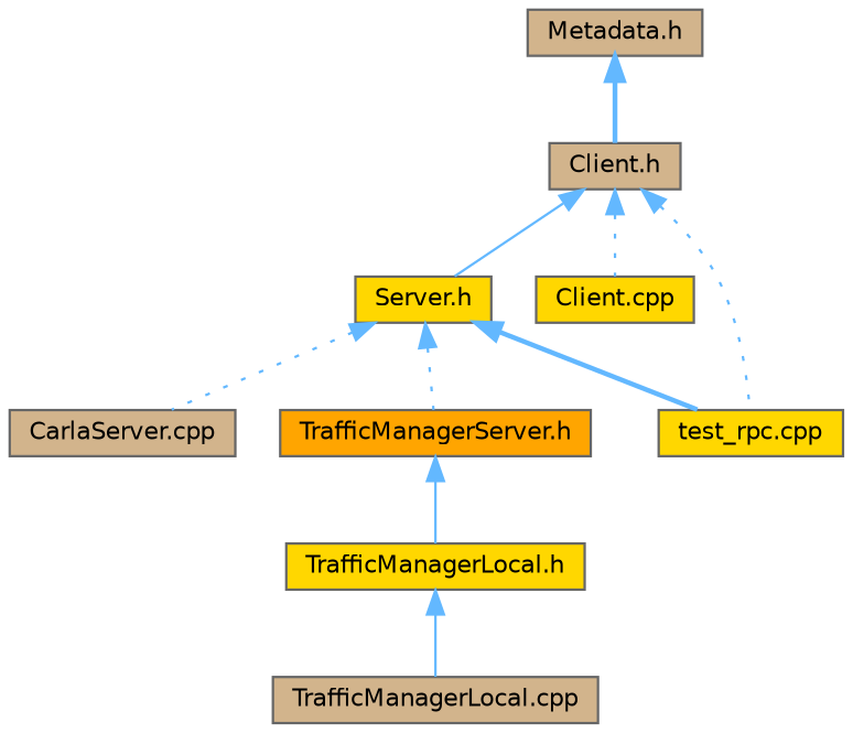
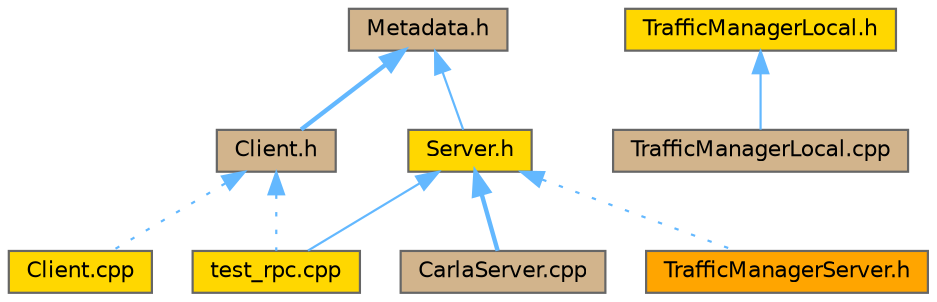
  digraph {
    node [color=grey40 fillcolor=tan fontname=Helvetica fontsize=10 shape=box style=filled]
    edge [color=steelblue1 dir=back fontname=Helvetica fontsize=10 labelfontname=Helvetica labelfontsize=10 style=dotted]
    n1 [color=gray40 fontcolor=black height=0.2 label="Metadata.h" width=0.4]
    n2 [height=0.2 label="Client.h" width=0.4]
    n3 [fillcolor=gold height=0.2 label="Server.h" width=0.4]
    n4 [fillcolor=gold height=0.2 label="Client.cpp" width=0.4]
    n5 [fillcolor=gold height=0.2 label="test_rpc.cpp" width=0.4]
    n6 [height=0.2 label="CarlaServer.cpp" width=0.4]
    n7 [fillcolor=orange height=0.2 label="TrafficManagerServer.h" width=0.4]
    n8 [fillcolor=gold height=0.2 label="TrafficManagerLocal.h" width=0.4]
    n9 [height=0.2 label="TrafficManagerLocal.cpp" width=0.4]
    n1 -> n2 [style=bold]
-   n2 -> n3 [style=solid]
+   n1 -> n3 [style=solid]
    n2 -> n4
    n2 -> n5
-   n3 -> n5 [style=bold]
-   n3 -> n6
+   n3 -> n5 [style=solid]
+   n3 -> n6 [style=bold]
    n3 -> n7
-   n7 -> n8 [style=solid]
    n8 -> n9 [style=solid]
  }
